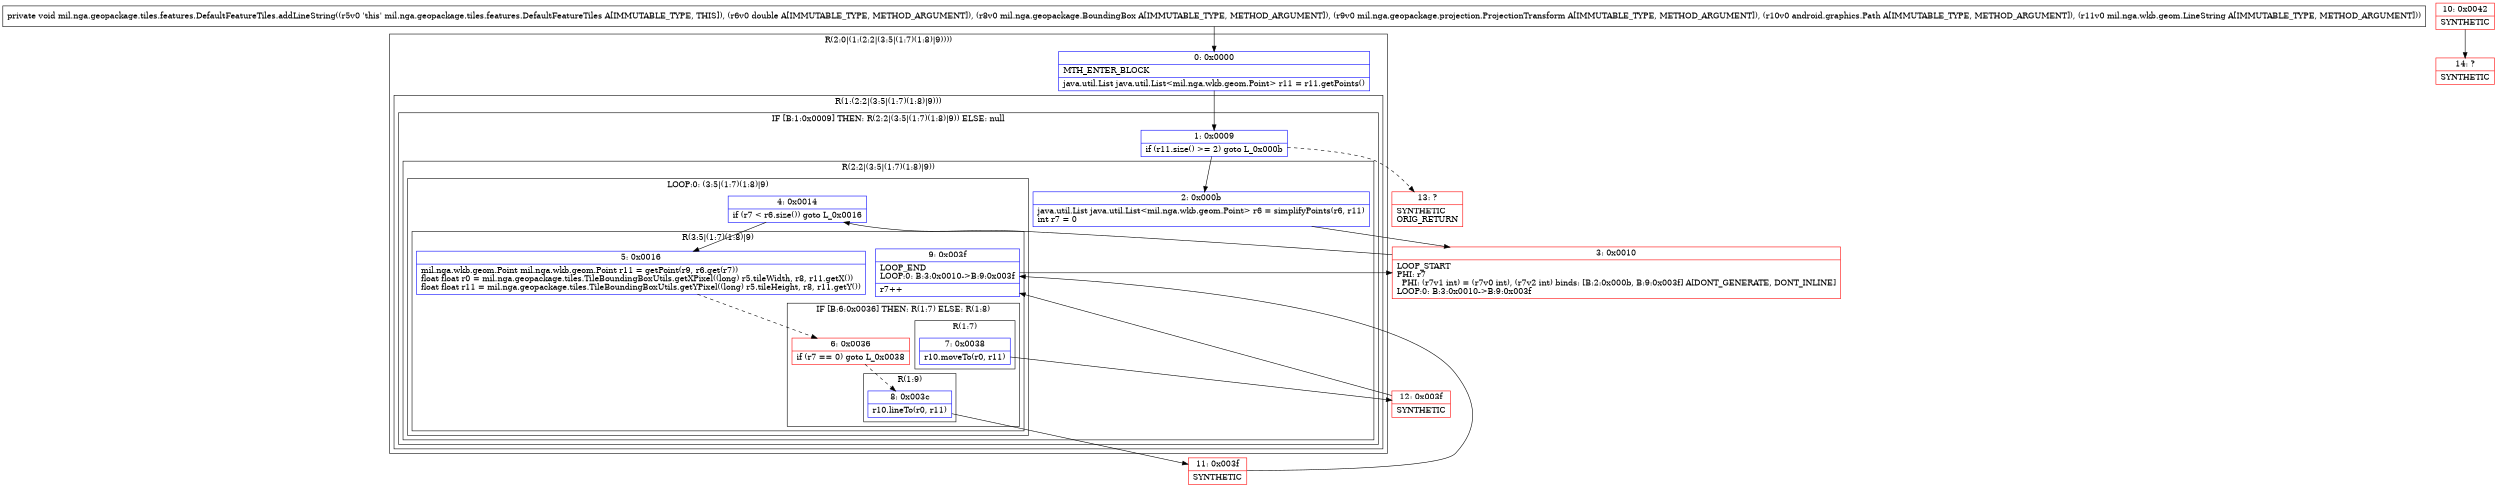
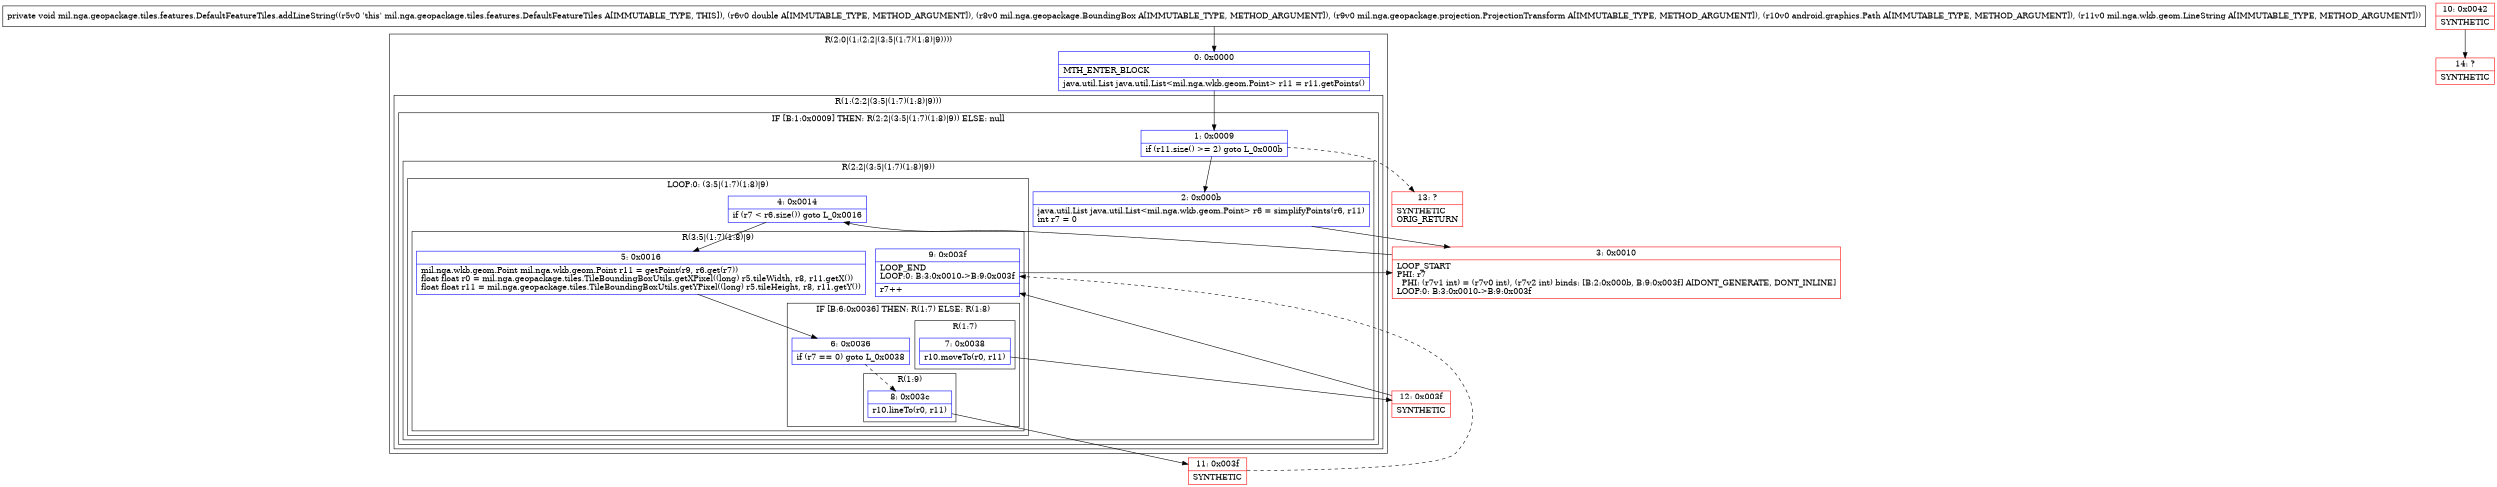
  digraph {
    node [color=blue shape=record]
    n1 [label="{7\:\ 0x0038|r10.moveTo(r0, r11)\l}"]
    n2 [label="{8\:\ 0x003c|r10.lineTo(r0, r11)\l}"]
-   n3 [color=red label="{6\:\ 0x0036|if (r7 == 0) goto L_0x0038\l}"]
+   n3 [label="{6\:\ 0x0036|if (r7 == 0) goto L_0x0038\l}"]
    n4 [label="{5\:\ 0x0016|mil.nga.wkb.geom.Point mil.nga.wkb.geom.Point r11 = getPoint(r9, r6.get(r7))\lfloat float r0 = mil.nga.geopackage.tiles.TileBoundingBoxUtils.getXPixel((long) r5.tileWidth, r8, r11.getX())\lfloat float r11 = mil.nga.geopackage.tiles.TileBoundingBoxUtils.getYPixel((long) r5.tileHeight, r8, r11.getY())\l}"]
    n5 [label="{9\:\ 0x003f|LOOP_END\lLOOP:0: B:3:0x0010\-\>B:9:0x003f\l|r7++\l}"]
    n6 [label="{4\:\ 0x0014|if (r7 \< r6.size()) goto L_0x0016\l}"]
    n7 [label="{2\:\ 0x000b|java.util.List java.util.List\<mil.nga.wkb.geom.Point\> r6 = simplifyPoints(r6, r11)\lint r7 = 0\l}"]
    n8 [label="{1\:\ 0x0009|if (r11.size() \>= 2) goto L_0x000b\l}"]
    n9 [label="{0\:\ 0x0000|MTH_ENTER_BLOCK\l|java.util.List java.util.List\<mil.nga.wkb.geom.Point\> r11 = r11.getPoints()\l}"]
    n10 [color=red label="{12\:\ 0x003f|SYNTHETIC\l}"]
    n11 [color=red label="{11\:\ 0x003f|SYNTHETIC\l}"]
    n12 [color=red label="{3\:\ 0x0010|LOOP_START\lPHI: r7 \l  PHI: (r7v1 int) = (r7v0 int), (r7v2 int) binds: [B:2:0x000b, B:9:0x003f] A[DONT_GENERATE, DONT_INLINE]\lLOOP:0: B:3:0x0010\-\>B:9:0x003f\l}"]
    n13 [color=red label="{13\:\ ?|SYNTHETIC\lORIG_RETURN\l}"]
    n14 [color=red label="{10\:\ 0x0042|SYNTHETIC\l}"]
    n15 [color=red label="{14\:\ ?|SYNTHETIC\l}"]
    n16 [label="{private void mil.nga.geopackage.tiles.features.DefaultFeatureTiles.addLineString((r5v0 'this' mil.nga.geopackage.tiles.features.DefaultFeatureTiles A[IMMUTABLE_TYPE, THIS]), (r6v0 double A[IMMUTABLE_TYPE, METHOD_ARGUMENT]), (r8v0 mil.nga.geopackage.BoundingBox A[IMMUTABLE_TYPE, METHOD_ARGUMENT]), (r9v0 mil.nga.geopackage.projection.ProjectionTransform A[IMMUTABLE_TYPE, METHOD_ARGUMENT]), (r10v0 android.graphics.Path A[IMMUTABLE_TYPE, METHOD_ARGUMENT]), (r11v0 mil.nga.wkb.geom.LineString A[IMMUTABLE_TYPE, METHOD_ARGUMENT])) }" color=""]
    subgraph cluster_1 {
      label="R(2:0|(1:(2:2|(3:5|(1:7)(1:8)|9))))"
      n9
      subgraph cluster_2 {
        label="R(1:(2:2|(3:5|(1:7)(1:8)|9)))"
        subgraph cluster_3 {
          label="IF [B:1:0x0009] THEN: R(2:2|(3:5|(1:7)(1:8)|9)) ELSE: null"
          n8
          subgraph cluster_4 {
            label="R(2:2|(3:5|(1:7)(1:8)|9))"
            n7
            subgraph cluster_5 {
              label="LOOP:0: (3:5|(1:7)(1:8)|9)"
              n6
              subgraph cluster_6 {
                label="R(3:5|(1:7)(1:8)|9)"
                n4
                n5
                subgraph cluster_7 {
                  label="IF [B:6:0x0036] THEN: R(1:7) ELSE: R(1:8)"
                  n3
                  subgraph cluster_8 {
                    label="R(1:7)"
                    n1
                  }
                  subgraph cluster_9 {
                    label="R(1:9)"
                    n2
                  }
                }
              }
            }
          }
        }
      }
    }
    n1 -> n10
    n2 -> n11
    n3 -> n2 [style=dashed]
-   n4 -> n3 [style=dashed]
+   n4 -> n3
    n5 -> n12
    n6 -> n4
    n7 -> n12
    n8 -> n7
    n8 -> n13 [style=dashed]
    n9 -> n8
    n10 -> n5
-   n11 -> n5
+   n11 -> n5 [style=dashed]
    n12 -> n6
    n14 -> n15
    n16 -> n9
  }
